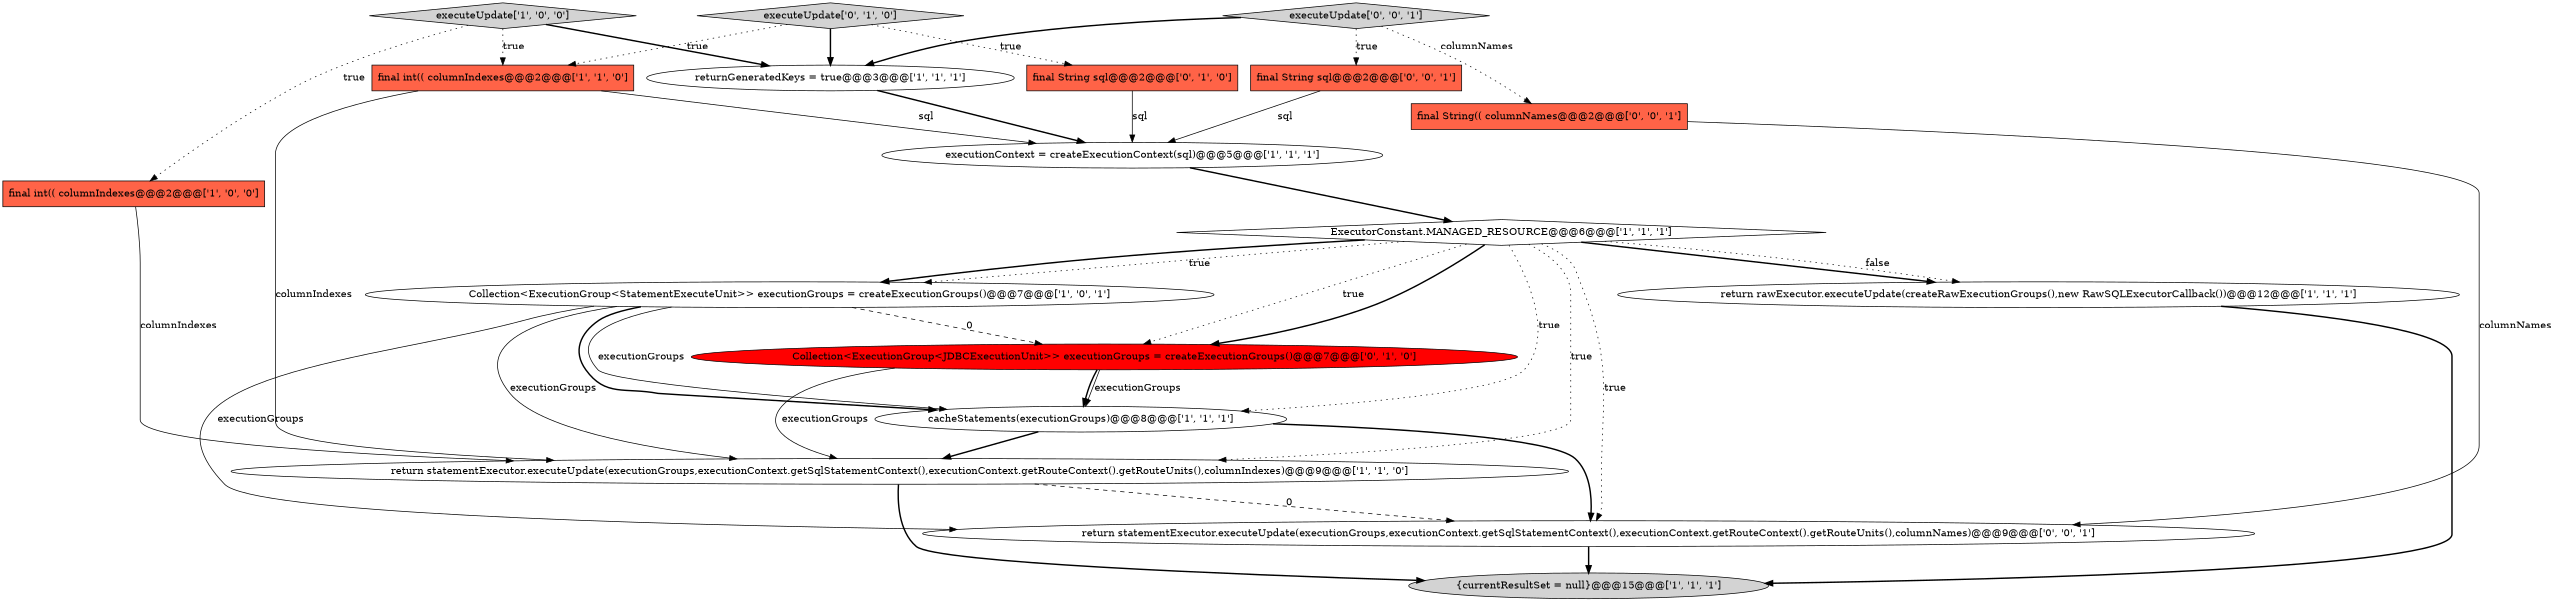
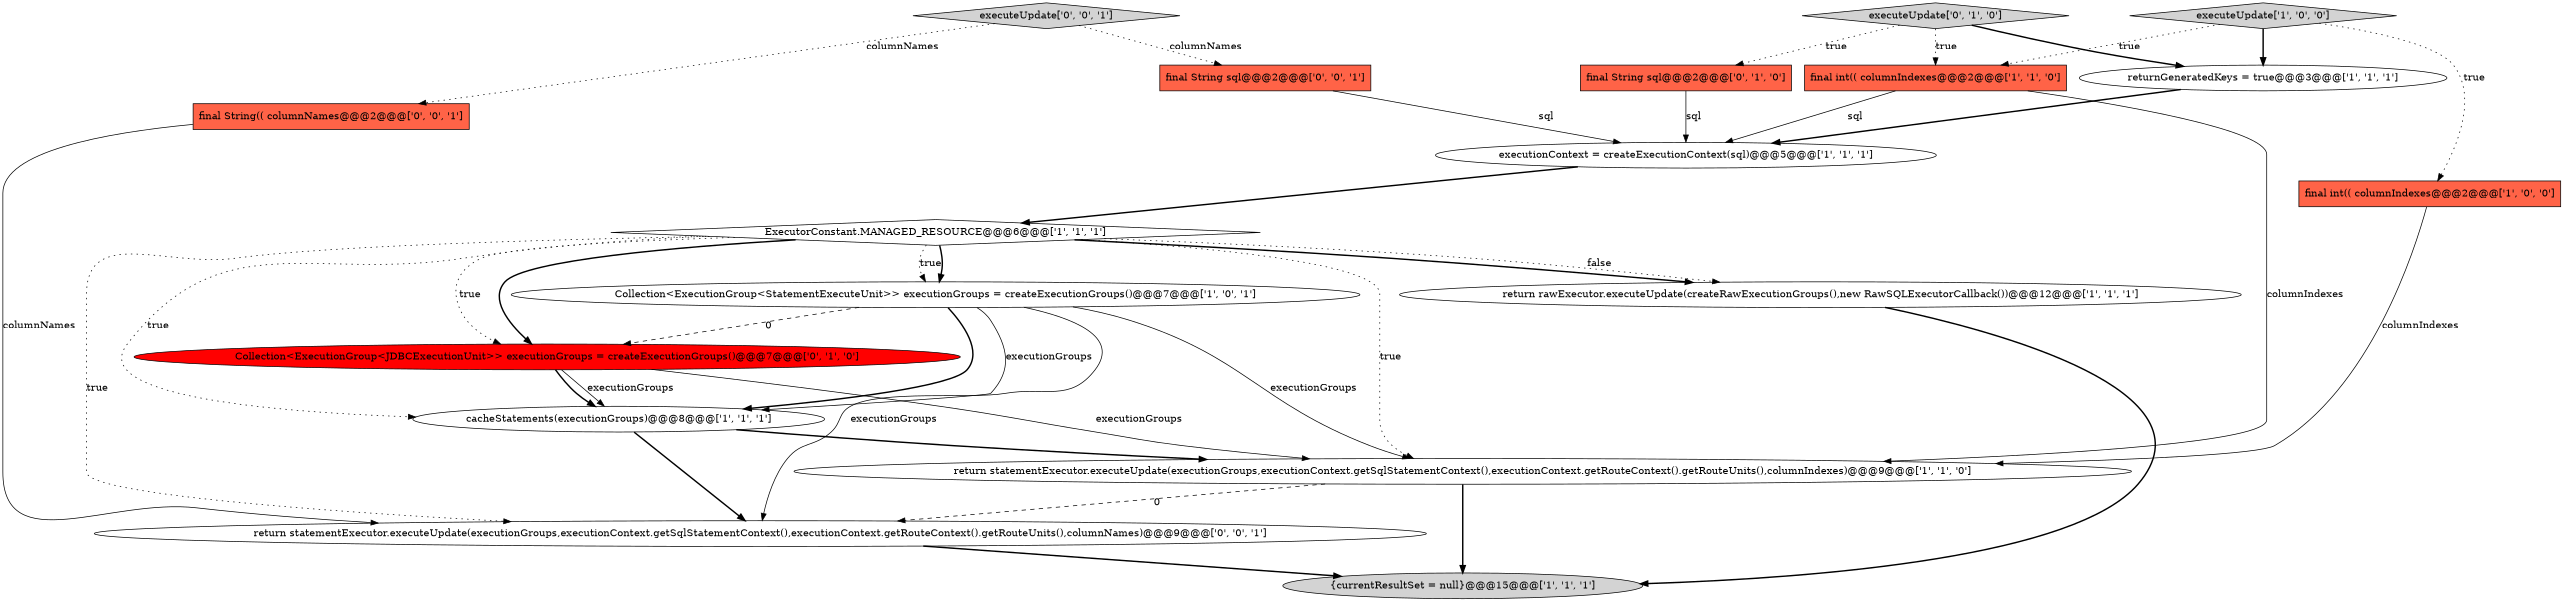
  digraph {
    node [fillcolor=white shape=ellipse style=filled]
    edge [style=bold]
    n1 [label="executionContext = createExecutionContext(sql)@@@5@@@['1', '1', '1']"]
    n2 [label="ExecutorConstant.MANAGED_RESOURCE@@@6@@@['1', '1', '1']" shape=diamond]
    n3 [label="return rawExecutor.executeUpdate(createRawExecutionGroups(),new RawSQLExecutorCallback())@@@12@@@['1', '1', '1']"]
    n4 [label="return statementExecutor.executeUpdate(executionGroups,executionContext.getSqlStatementContext(),executionContext.getRouteContext().getRouteUnits(),columnIndexes)@@@9@@@['1', '1', '0']"]
    n5 [label="return statementExecutor.executeUpdate(executionGroups,executionContext.getSqlStatementContext(),executionContext.getRouteContext().getRouteUnits(),columnNames)@@@9@@@['0', '0', '1']"]
    n6 [label="cacheStatements(executionGroups)@@@8@@@['1', '1', '1']"]
    n7 [label="Collection<ExecutionGroup<StatementExecuteUnit>> executionGroups = createExecutionGroups()@@@7@@@['1', '0', '1']"]
    n8 [fillcolor=red label="Collection<ExecutionGroup<JDBCExecutionUnit>> executionGroups = createExecutionGroups()@@@7@@@['0', '1', '0']"]
    n9 [fillcolor=lightgray label="executeUpdate['1', '0', '0']" shape=diamond]
    n10 [fillcolor=tomato label="final int(( columnIndexes@@@2@@@['1', '0', '0']" shape=box]
    n11 [fillcolor=tomato label="final int(( columnIndexes@@@2@@@['1', '1', '0']" shape=box]
    n12 [label="returnGeneratedKeys = true@@@3@@@['1', '1', '1']"]
    n13 [fillcolor=tomato label="final String sql@@@2@@@['0', '1', '0']" shape=box]
    n14 [fillcolor=lightgray label="executeUpdate['0', '0', '1']" shape=diamond]
    n15 [fillcolor=tomato label="final String sql@@@2@@@['0', '0', '1']" shape=box]
    n16 [fillcolor=tomato label="final String(( columnNames@@@2@@@['0', '0', '1']" shape=box]
    n17 [fillcolor=lightgray label="{currentResultSet = null}@@@15@@@['1', '1', '1']"]
    n18 [fillcolor=lightgray label="executeUpdate['0', '1', '0']" shape=diamond]
    n1 -> n2
    n2 -> n3
    n2 -> n3 [label=false style=dotted]
    n2 -> n4 [label=true style=dotted]
    n2 -> n5 [label=true style=dotted]
    n2 -> n6 [label=true style=dotted]
    n2 -> n7 [label=true style=dotted]
    n2 -> n7
    n2 -> n8 [label=true style=dotted]
    n2 -> n8
    n3 -> n17
    n4 -> n5 [label=0 style=dashed]
    n4 -> n17
    n5 -> n17
    n6 -> n4
    n6 -> n5
    n7 -> n4 [label=executionGroups style=solid]
    n7 -> n5 [label=executionGroups style=solid]
    n7 -> n6 [label=executionGroups style=solid]
    n7 -> n6
    n7 -> n8 [label=0 style=dashed]
    n8 -> n4 [label=executionGroups style=solid]
    n8 -> n6 [label=executionGroups style=solid]
    n8 -> n6
    n9 -> n10 [label=true style=dotted]
    n9 -> n11 [label=true style=dotted]
    n9 -> n12
    n10 -> n4 [label=columnIndexes style=solid]
    n11 -> n1 [label=sql style=solid]
    n11 -> n4 [label=columnIndexes style=solid]
    n12 -> n1
    n13 -> n1 [label=sql style=solid]
-   n14 -> n12
-   n14 -> n15 [label=true style=dotted]
+   n14 -> n15 [label=columnNames style=dotted]
    n14 -> n16 [label=columnNames style=dotted]
    n15 -> n1 [label=sql style=solid]
    n16 -> n5 [label=columnNames style=solid]
    n18 -> n11 [label=true style=dotted]
    n18 -> n12
    n18 -> n13 [label=true style=dotted]
  }
